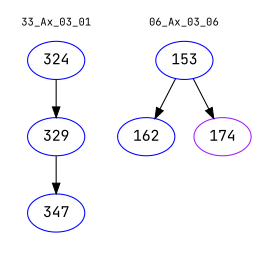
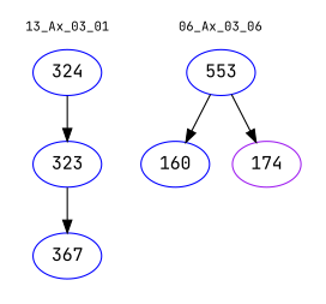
  digraph {
    fontname="JetBrains Mono"
    node [color=blue fontname="JetBrains Mono"]
    edge [color=black fontname="JetBrains Mono"]
    n1 [label=324]
-   n2 [label=329]
-   n3 [label=347]
-   n4 [label=162]
-   n5 [label=153]
+   n2 [label=323]
+   n3 [label=367]
+   n4 [label=160]
+   n5 [label=553]
    n6 [color=purple label=174]
    subgraph cluster_1 {
      color=white
      fontsize=10
-     label="33_Ax_03_01"
+     label="13_Ax_03_01"
      n1
      n2
      n3
    }
    subgraph cluster_2 {
      color=white
      fontsize=10
      label="06_Ax_03_06"
      n4
      n5
      n6
    }
    n1 -> n2
    n2 -> n3
    n5 -> n4
    n5 -> n6
  }
